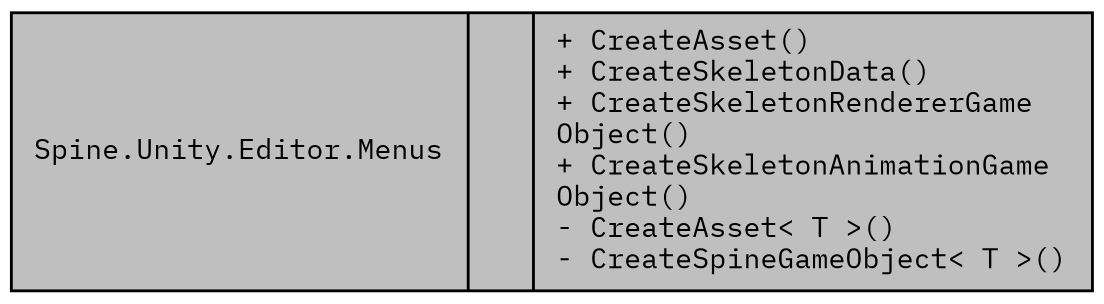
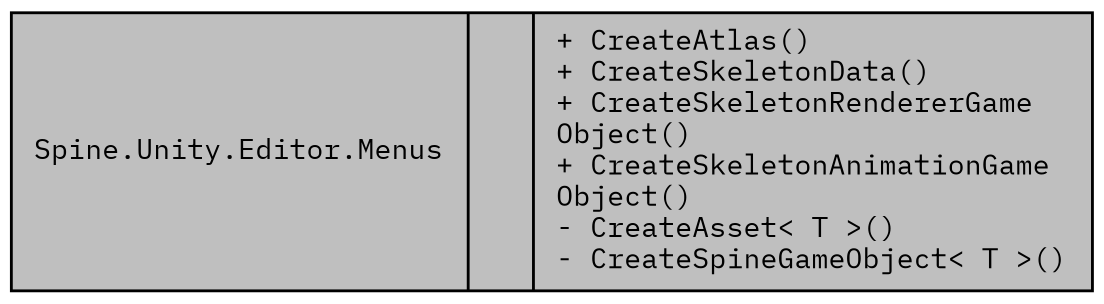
  digraph {
    rankdir=LR
    fontname="IBM Plex Mono"
-   n1 [color=black fillcolor=grey75 fontcolor=black fontname="IBM Plex Mono" fontsize=10 height=0.2 label="{Spine.Unity.Editor.Menus\n||+ CreateAsset()\l+ CreateSkeletonData()\l+ CreateSkeletonRendererGame\lObject()\l+ CreateSkeletonAnimationGame\lObject()\l- CreateAsset\< T \>()\l- CreateSpineGameObject\< T \>()\l}" shape=record style=filled width=0.4]
+   n1 [color=black fillcolor=grey75 fontcolor=black fontname="IBM Plex Mono" fontsize=10 height=0.2 label="{Spine.Unity.Editor.Menus\n||+ CreateAtlas()\l+ CreateSkeletonData()\l+ CreateSkeletonRendererGame\lObject()\l+ CreateSkeletonAnimationGame\lObject()\l- CreateAsset\< T \>()\l- CreateSpineGameObject\< T \>()\l}" shape=record style=filled width=0.4]
  }
